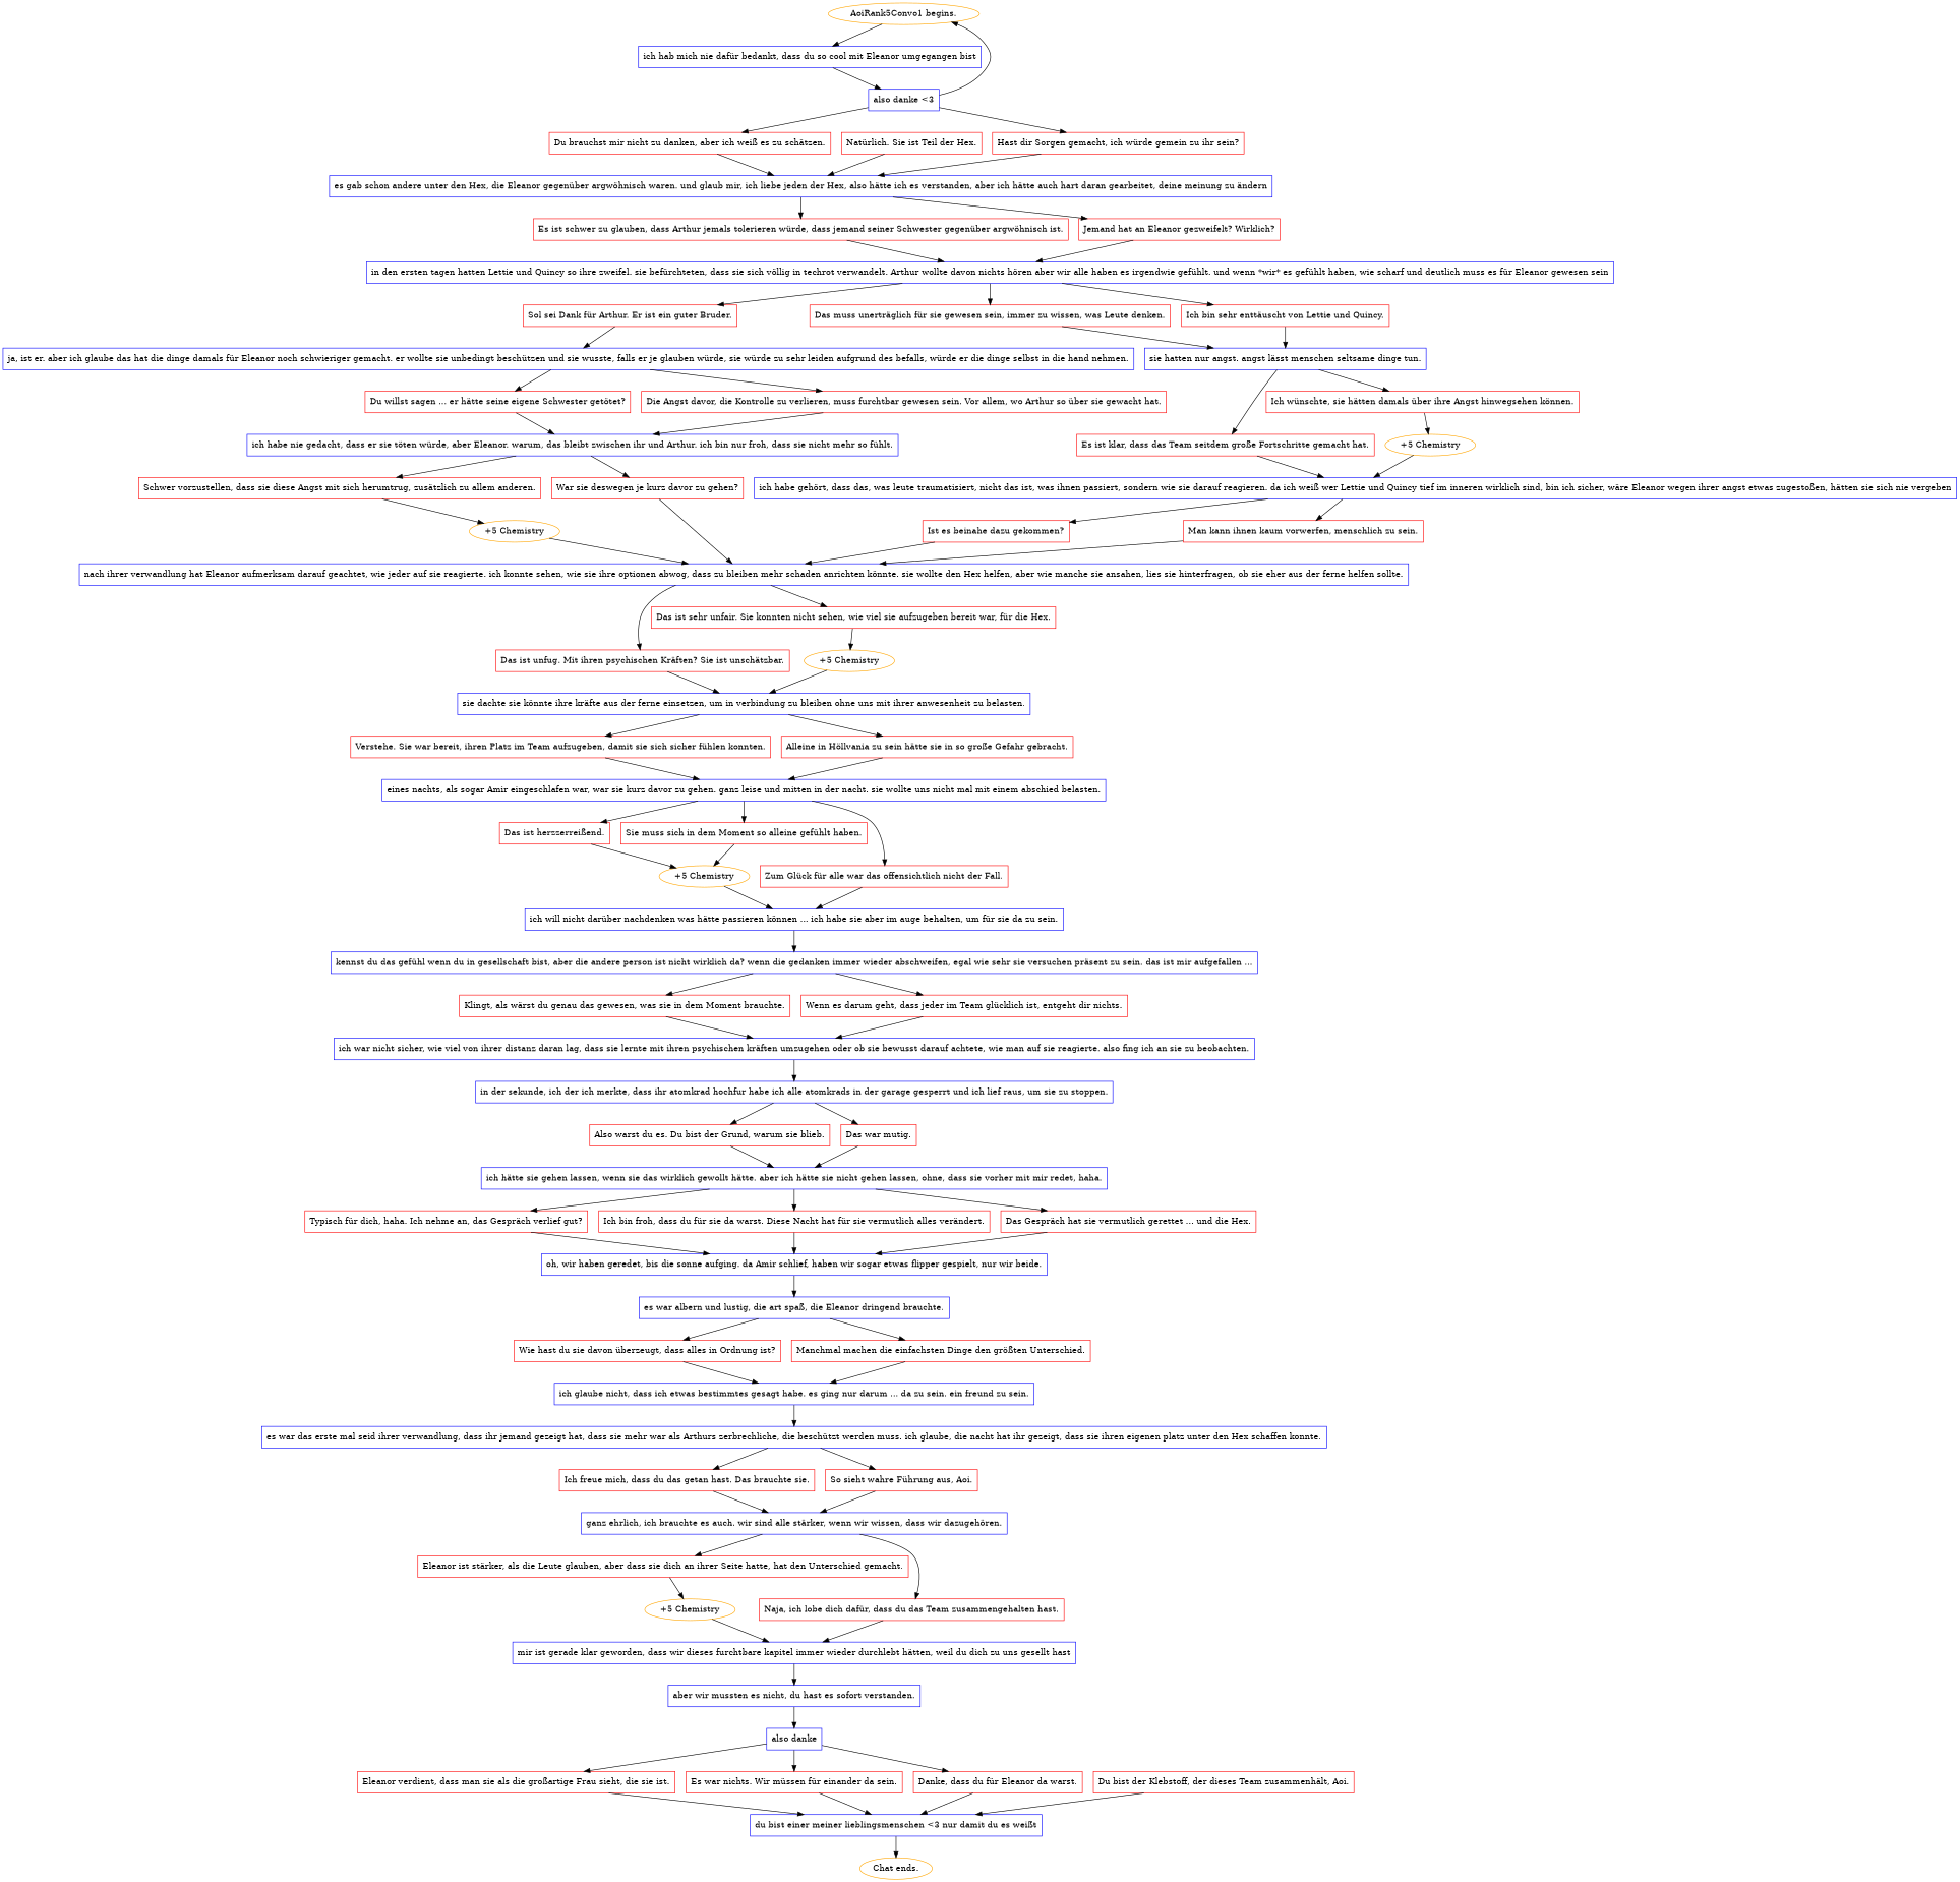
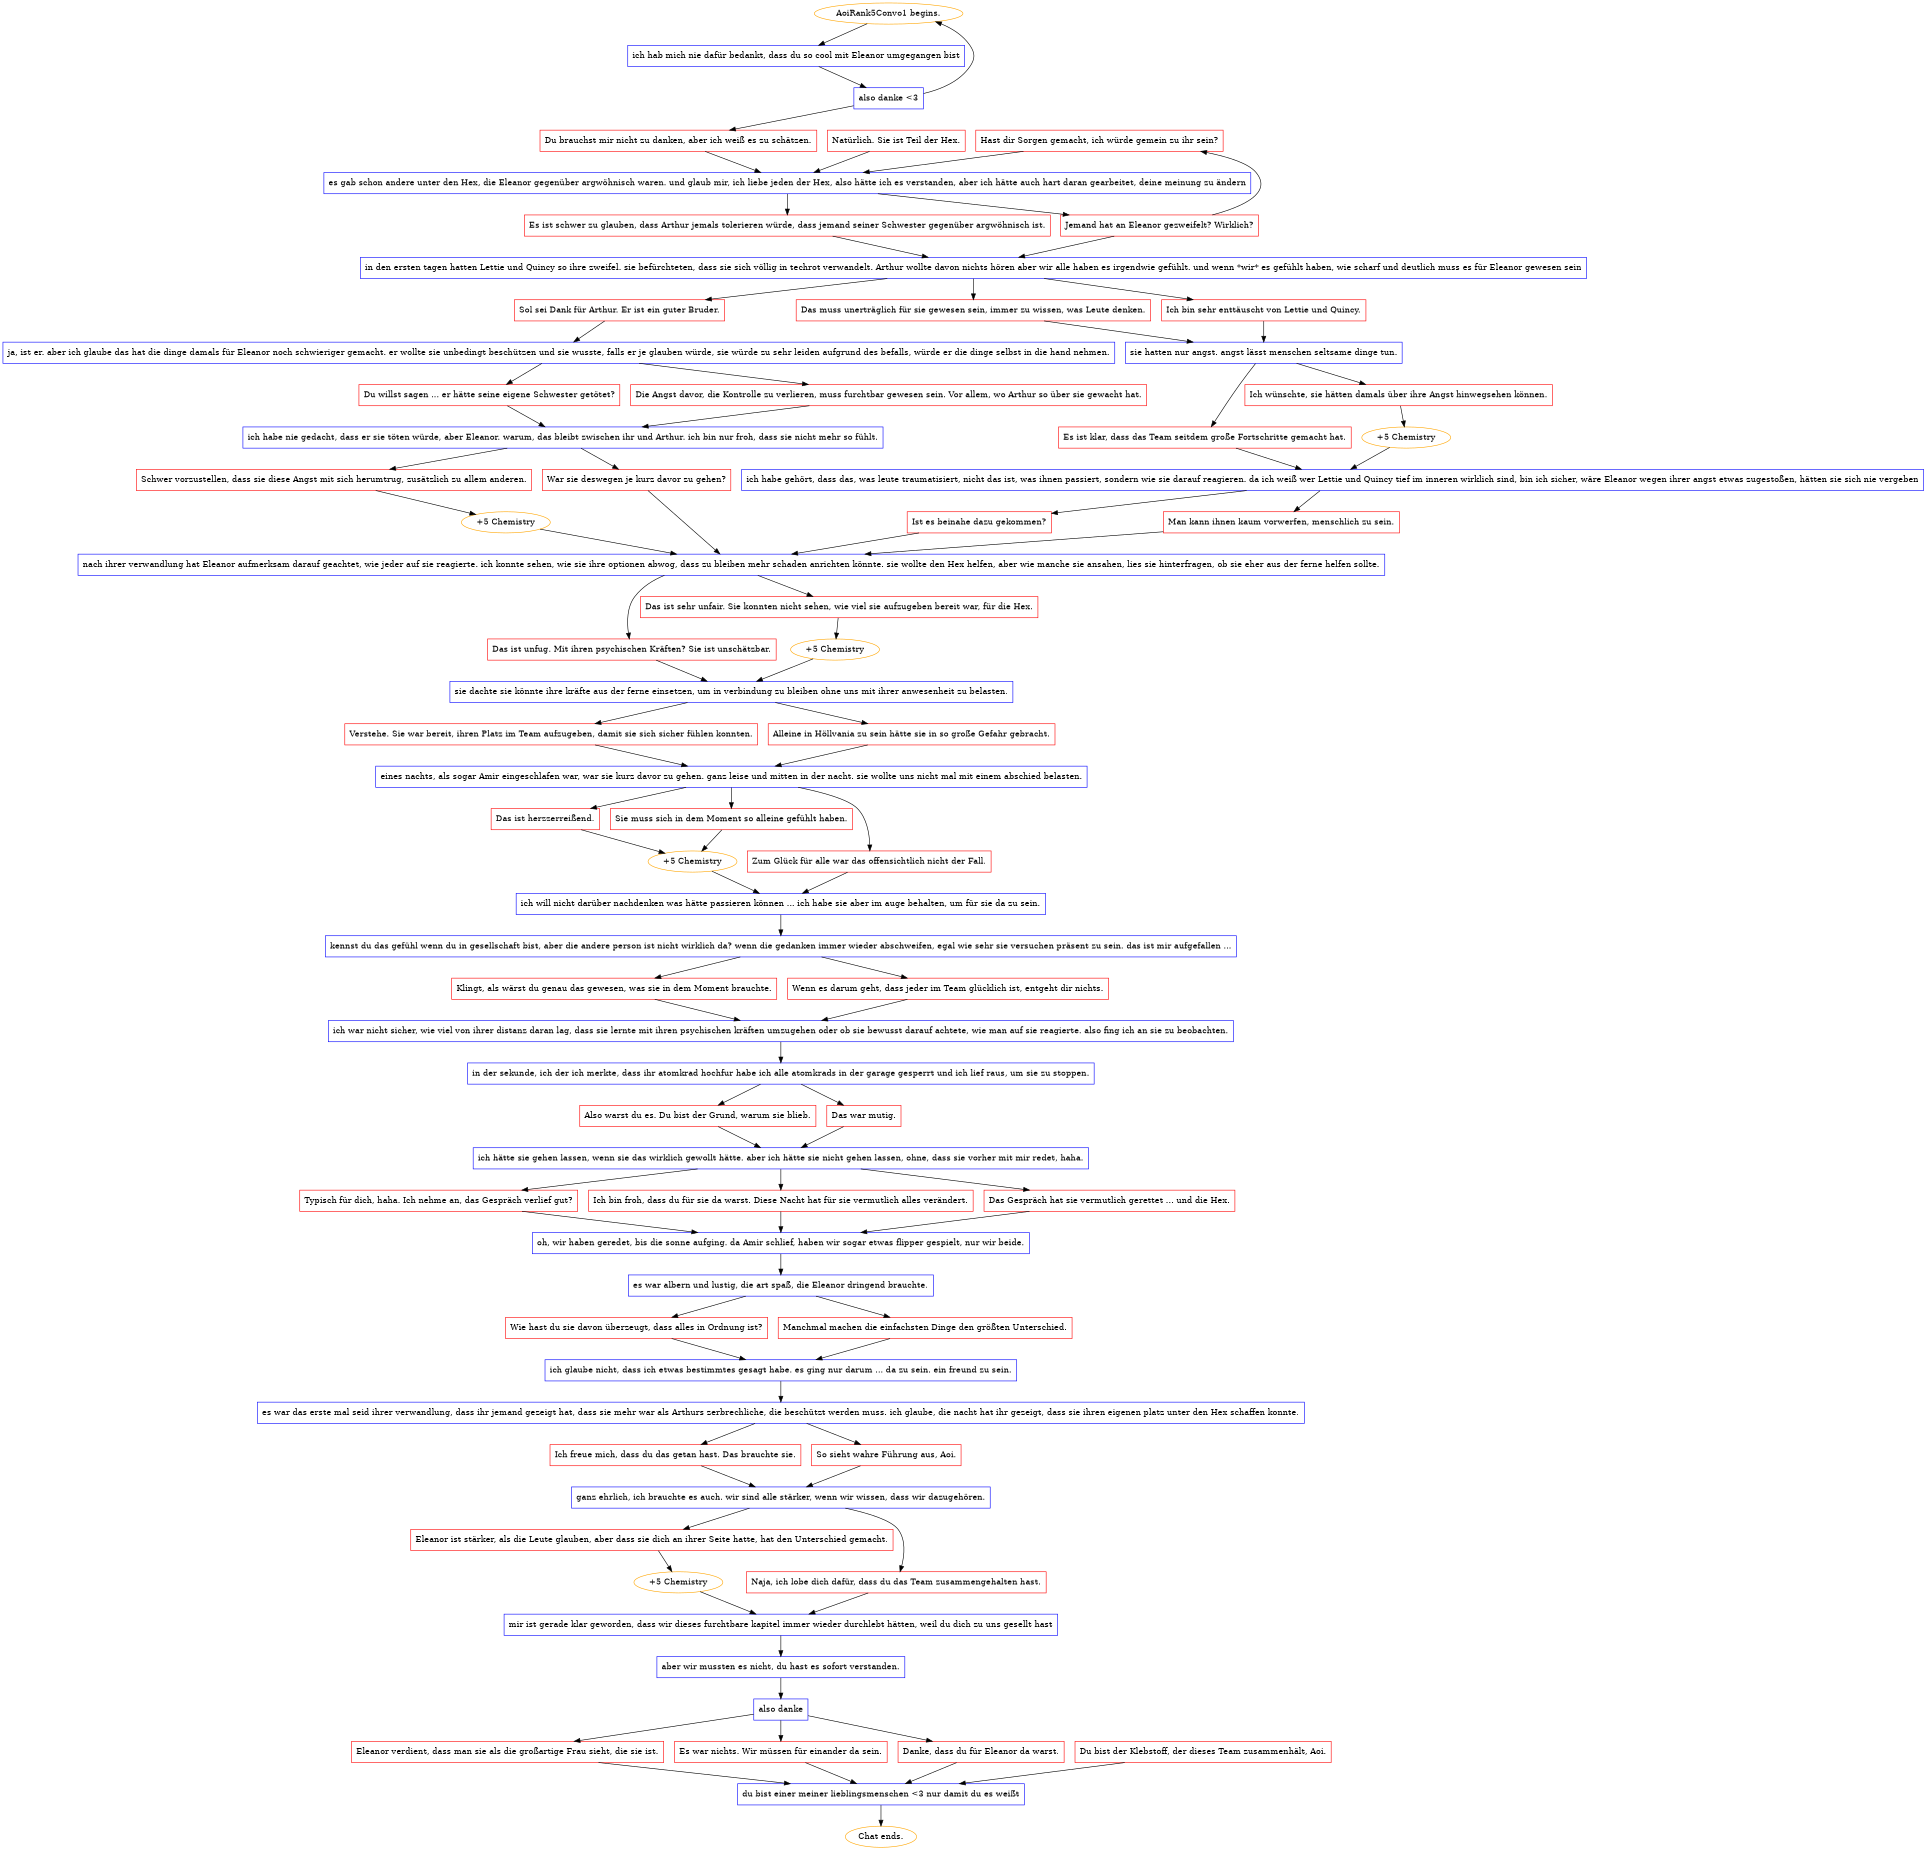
  digraph {
    node [color=red shape=box]
    "AoiRank5Convo1 begins." [color=orange shape=""]
    n2 [color=blue label="ich hab mich nie dafür bedankt, dass du so cool mit Eleanor umgegangen bist"]
    n3 [color=blue label="also danke <3"]
    n4 [label="Du brauchst mir nicht zu danken, aber ich weiß es zu schätzen."]
    n5 [label="Hast dir Sorgen gemacht, ich würde gemein zu ihr sein?"]
    n6 [color=blue label="es gab schon andere unter den Hex, die Eleanor gegenüber argwöhnisch waren. und glaub mir, ich liebe jeden der Hex, also hätte ich es verstanden, aber ich hätte auch hart daran gearbeitet, deine meinung zu ändern"]
    n7 [label="Natürlich. Sie ist Teil der Hex."]
    n8 [label="Jemand hat an Eleanor gezweifelt? Wirklich?"]
    n9 [label="Es ist schwer zu glauben, dass Arthur jemals tolerieren würde, dass jemand seiner Schwester gegenüber argwöhnisch ist."]
    n10 [color=blue label="in den ersten tagen hatten Lettie und Quincy so ihre zweifel. sie befürchteten, dass sie sich völlig in techrot verwandelt. Arthur wollte davon nichts hören aber wir alle haben es irgendwie gefühlt. und wenn *wir* es gefühlt haben, wie scharf und deutlich muss es für Eleanor gewesen sein"]
    n11 [label="Sol sei Dank für Arthur. Er ist ein guter Bruder."]
    n12 [label="Das muss unerträglich für sie gewesen sein, immer zu wissen, was Leute denken."]
    n13 [label="Ich bin sehr enttäuscht von Lettie und Quincy."]
    n14 [color=blue label="ja, ist er. aber ich glaube das hat die dinge damals für Eleanor noch schwieriger gemacht. er wollte sie unbedingt beschützen und sie wusste, falls er je glauben würde, sie würde zu sehr leiden aufgrund des befalls, würde er die dinge selbst in die hand nehmen."]
    n15 [color=blue label="sie hatten nur angst. angst lässt menschen seltsame dinge tun."]
    n16 [label="Du willst sagen ... er hätte seine eigene Schwester getötet?"]
    n17 [label="Die Angst davor, die Kontrolle zu verlieren, muss furchtbar gewesen sein. Vor allem, wo Arthur so über sie gewacht hat."]
    n18 [label="Es ist klar, dass das Team seitdem große Fortschritte gemacht hat."]
    n19 [label="Ich wünschte, sie hätten damals über ihre Angst hinwegsehen können."]
    n20 [color=blue label="ich habe nie gedacht, dass er sie töten würde, aber Eleanor. warum, das bleibt zwischen ihr und Arthur. ich bin nur froh, dass sie nicht mehr so fühlt."]
    n21 [color=blue label="ich habe gehört, dass das, was leute traumatisiert, nicht das ist, was ihnen passiert, sondern wie sie darauf reagieren. da ich weiß wer Lettie und Quincy tief im inneren wirklich sind, bin ich sicher, wäre Eleanor wegen ihrer angst etwas zugestoßen, hätten sie sich nie vergeben"]
    n22 [color=orange label="+5 Chemistry" shape=""]
    n23 [label="Schwer vorzustellen, dass sie diese Angst mit sich herumtrug, zusätzlich zu allem anderen."]
    n24 [label="War sie deswegen je kurz davor zu gehen?"]
    n25 [label="Ist es beinahe dazu gekommen?"]
    n26 [label="Man kann ihnen kaum vorwerfen, menschlich zu sein."]
    n27 [color=orange label="+5 Chemistry" shape=""]
    n28 [color=blue label="nach ihrer verwandlung hat Eleanor aufmerksam darauf geachtet, wie jeder auf sie reagierte. ich konnte sehen, wie sie ihre optionen abwog, dass zu bleiben mehr schaden anrichten könnte. sie wollte den Hex helfen, aber wie manche sie ansahen, lies sie hinterfragen, ob sie eher aus der ferne helfen sollte."]
    n29 [label="Das ist unfug. Mit ihren psychischen Kräften? Sie ist unschätzbar."]
    n30 [label="Das ist sehr unfair. Sie konnten nicht sehen, wie viel sie aufzugeben bereit war, für die Hex."]
    n31 [color=blue label="sie dachte sie könnte ihre kräfte aus der ferne einsetzen, um in verbindung zu bleiben ohne uns mit ihrer anwesenheit zu belasten."]
    n32 [color=orange label="+5 Chemistry" shape=""]
    n33 [label="Verstehe. Sie war bereit, ihren Platz im Team aufzugeben, damit sie sich sicher fühlen konnten."]
    n34 [label="Alleine in Höllvania zu sein hätte sie in so große Gefahr gebracht."]
    n35 [color=blue label="eines nachts, als sogar Amir eingeschlafen war, war sie kurz davor zu gehen. ganz leise und mitten in der nacht. sie wollte uns nicht mal mit einem abschied belasten."]
    n36 [label="Das ist herzzerreißend."]
    n37 [label="Zum Glück für alle war das offensichtlich nicht der Fall."]
    n38 [label="Sie muss sich in dem Moment so alleine gefühlt haben."]
    n39 [color=orange label="+5 Chemistry" shape=""]
    n40 [color=blue label="ich will nicht darüber nachdenken was hätte passieren können ... ich habe sie aber im auge behalten, um für sie da zu sein."]
    n41 [color=blue label="kennst du das gefühl wenn du in gesellschaft bist, aber die andere person ist nicht wirklich da? wenn die gedanken immer wieder abschweifen, egal wie sehr sie versuchen präsent zu sein. das ist mir aufgefallen ..."]
    n42 [label="Klingt, als wärst du genau das gewesen, was sie in dem Moment brauchte."]
    n43 [label="Wenn es darum geht, dass jeder im Team glücklich ist, entgeht dir nichts."]
    n44 [color=blue label="ich war nicht sicher, wie viel von ihrer distanz daran lag, dass sie lernte mit ihren psychischen kräften umzugehen oder ob sie bewusst darauf achtete, wie man auf sie reagierte. also fing ich an sie zu beobachten."]
    n45 [color=blue label="in der sekunde, ich der ich merkte, dass ihr atomkrad hochfur habe ich alle atomkrads in der garage gesperrt und ich lief raus, um sie zu stoppen."]
    n46 [label="Also warst du es. Du bist der Grund, warum sie blieb."]
    n47 [label="Das war mutig."]
    n48 [color=blue label="ich hätte sie gehen lassen, wenn sie das wirklich gewollt hätte. aber ich hätte sie nicht gehen lassen, ohne, dass sie vorher mit mir redet, haha."]
    n49 [label="Typisch für dich, haha. Ich nehme an, das Gespräch verlief gut?"]
    n50 [label="Ich bin froh, dass du für sie da warst. Diese Nacht hat für sie vermutlich alles verändert."]
    n51 [label="Das Gespräch hat sie vermutlich gerettet ... und die Hex."]
    n52 [color=blue label="oh, wir haben geredet, bis die sonne aufging. da Amir schlief, haben wir sogar etwas flipper gespielt, nur wir beide."]
    n53 [color=blue label="es war albern und lustig, die art spaß, die Eleanor dringend brauchte."]
    n54 [label="Wie hast du sie davon überzeugt, dass alles in Ordnung ist?"]
    n55 [label="Manchmal machen die einfachsten Dinge den größten Unterschied."]
    n56 [color=blue label="ich glaube nicht, dass ich etwas bestimmtes gesagt habe. es ging nur darum ... da zu sein. ein freund zu sein."]
    n57 [color=blue label="es war das erste mal seid ihrer verwandlung, dass ihr jemand gezeigt hat, dass sie mehr war als Arthurs zerbrechliche, die beschützt werden muss. ich glaube, die nacht hat ihr gezeigt, dass sie ihren eigenen platz unter den Hex schaffen konnte."]
    n58 [label="Ich freue mich, dass du das getan hast. Das brauchte sie."]
    n59 [label="So sieht wahre Führung aus, Aoi."]
    n60 [color=blue label="ganz ehrlich, ich brauchte es auch. wir sind alle stärker, wenn wir wissen, dass wir dazugehören."]
    n61 [label="Eleanor ist stärker, als die Leute glauben, aber dass sie dich an ihrer Seite hatte, hat den Unterschied gemacht."]
    n62 [label="Naja, ich lobe dich dafür, dass du das Team zusammengehalten hast."]
    n63 [color=orange label="+5 Chemistry" shape=""]
    n64 [color=blue label="mir ist gerade klar geworden, dass wir dieses furchtbare kapitel immer wieder durchlebt hätten, weil du dich zu uns gesellt hast"]
    n65 [color=blue label="aber wir mussten es nicht, du hast es sofort verstanden."]
    n66 [color=blue label="also danke"]
    n67 [label="Eleanor verdient, dass man sie als die großartige Frau sieht, die sie ist."]
    n68 [label="Es war nichts. Wir müssen für einander da sein."]
    n69 [label="Danke, dass du für Eleanor da warst."]
    n70 [color=blue label="du bist einer meiner lieblingsmenschen <3 nur damit du es weißt"]
    n71 [label="Du bist der Klebstoff, der dieses Team zusammenhält, Aoi."]
    "Chat ends." [color=orange shape=""]
    "AoiRank5Convo1 begins." -> n2
    n2 -> n3
    n3 -> "AoiRank5Convo1 begins."
    n3 -> n4
-   n3 -> n5
+   n8 -> n5
    n4 -> n6
    n5 -> n6
    n6 -> n8
    n6 -> n9
    n7 -> n6
    n8 -> n10
    n9 -> n10
    n10 -> n11
    n10 -> n12
    n10 -> n13
    n11 -> n14
    n12 -> n15
    n13 -> n15
    n14 -> n16
    n14 -> n17
    n15 -> n18
    n15 -> n19
    n16 -> n20
    n17 -> n20
    n18 -> n21
    n19 -> n22
    n20 -> n23
    n20 -> n24
    n21 -> n25
    n21 -> n26
    n22 -> n21
    n23 -> n27
    n24 -> n28
    n25 -> n28
    n26 -> n28
    n27 -> n28
    n28 -> n29
    n28 -> n30
    n29 -> n31
    n30 -> n32
    n31 -> n33
    n31 -> n34
    n32 -> n31
    n33 -> n35
    n34 -> n35
    n35 -> n36
    n35 -> n37
    n35 -> n38
    n36 -> n39
    n37 -> n40
    n38 -> n39
    n39 -> n40
    n40 -> n41
    n41 -> n42
    n41 -> n43
    n42 -> n44
    n43 -> n44
    n44 -> n45
    n45 -> n46
    n45 -> n47
    n46 -> n48
    n47 -> n48
    n48 -> n49
    n48 -> n50
    n48 -> n51
    n49 -> n52
    n50 -> n52
    n51 -> n52
    n52 -> n53
    n53 -> n54
    n53 -> n55
    n54 -> n56
    n55 -> n56
    n56 -> n57
    n57 -> n58
    n57 -> n59
    n58 -> n60
    n59 -> n60
    n60 -> n61
    n60 -> n62
    n61 -> n63
    n62 -> n64
    n63 -> n64
    n64 -> n65
    n65 -> n66
    n66 -> n67
    n66 -> n68
    n66 -> n69
    n67 -> n70
    n68 -> n70
    n69 -> n70
    n70 -> "Chat ends."
    n71 -> n70
  }
